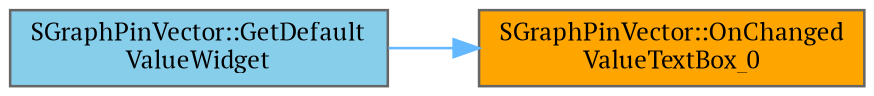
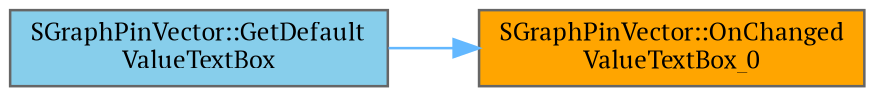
  digraph {
    rankdir=RL
    fontname="PT Serif"
    node [fontname="PT Serif" fontsize=10 shape=box style=filled]
    n1 [color=gray40 fillcolor=orange fontcolor=black height=0.2 label="SGraphPinVector::OnChanged\lValueTextBox_0" width=0.4]
-   n2 [color=grey40 fillcolor=skyblue height=0.2 label="SGraphPinVector::GetDefault\lValueWidget" width=0.4]
+   n2 [color=grey40 fillcolor=skyblue height=0.2 label="SGraphPinVector::GetDefault\lValueTextBox" width=0.4]
    n1 -> n2 [color=steelblue1 dir=back fontname="PT Serif" fontsize=10 labelfontname=Helvetica labelfontsize=10 style=solid]
  }
